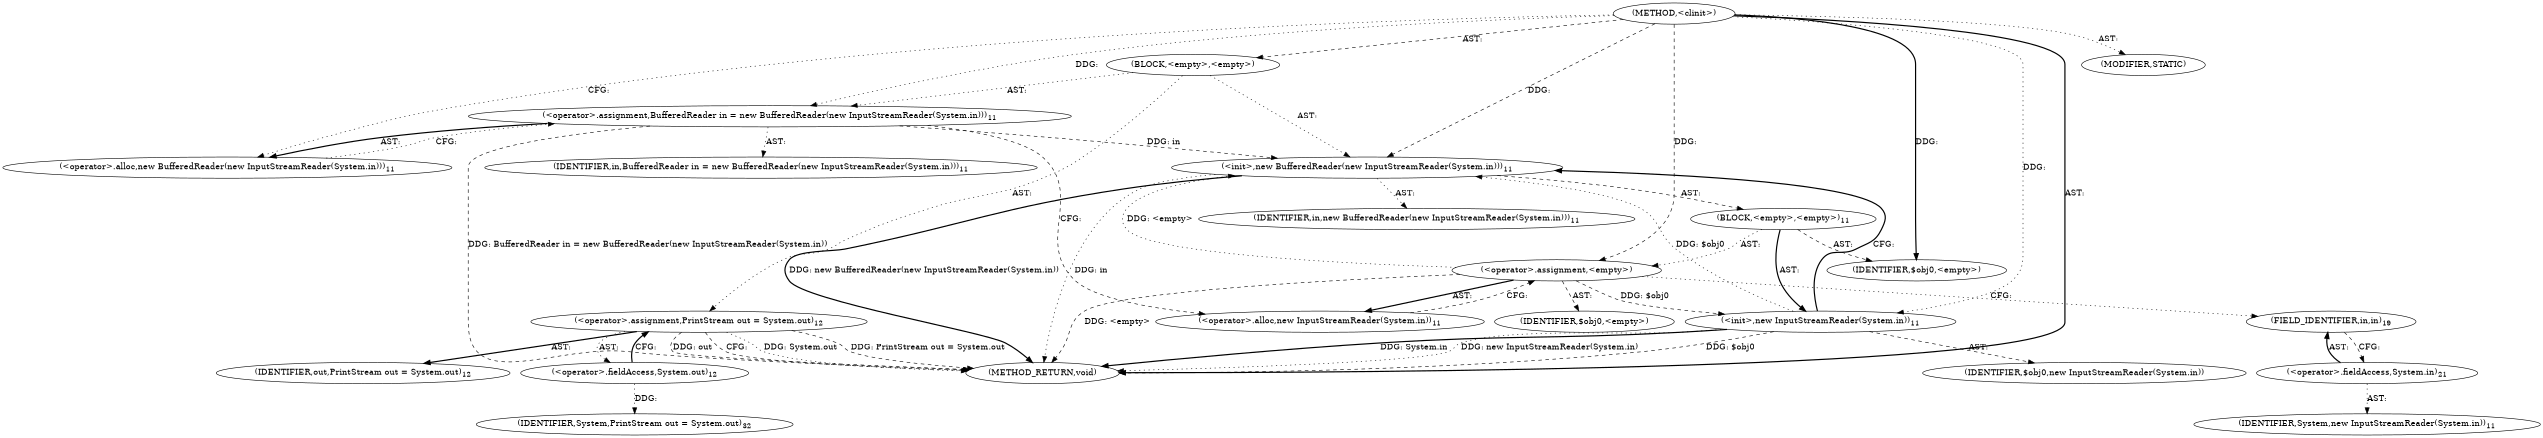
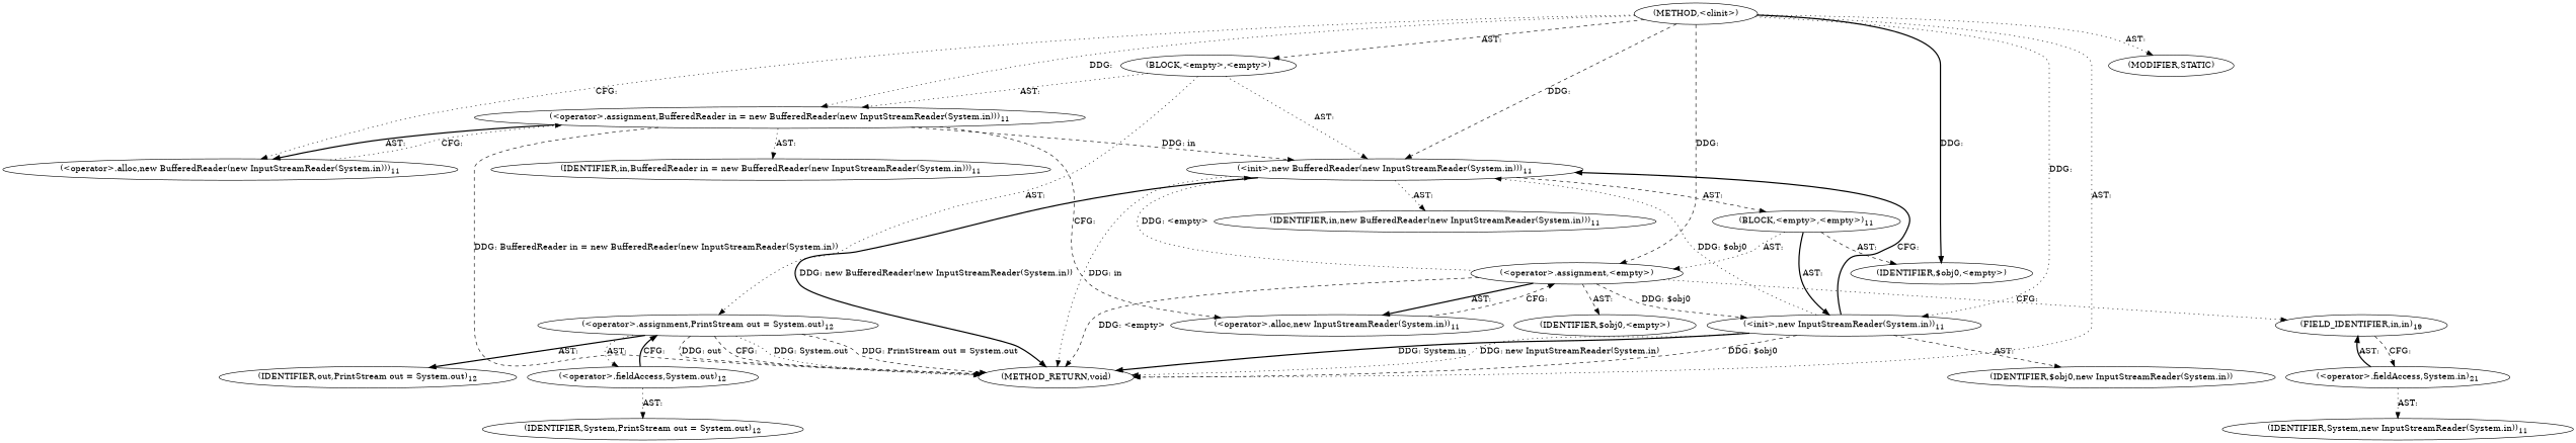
  digraph {
    edge [style=dotted]
    n1 [label=<(METHOD,&lt;clinit&gt;)>]
    n2 [label=<(BLOCK,&lt;empty&gt;,&lt;empty&gt;)>]
    n3 [label=<(&lt;operator&gt;.assignment,BufferedReader in = new BufferedReader(new InputStreamReader(System.in)))<SUB>11</SUB>>]
    n4 [label=<(&lt;operator&gt;.alloc,new BufferedReader(new InputStreamReader(System.in)))<SUB>11</SUB>>]
    n5 [label=<(&lt;init&gt;,new BufferedReader(new InputStreamReader(System.in)))<SUB>11</SUB>>]
    n6 [label=<(&lt;operator&gt;.assignment,&lt;empty&gt;)>]
    n7 [label=<(&lt;init&gt;,new InputStreamReader(System.in))<SUB>11</SUB>>]
    n8 [label=<(IDENTIFIER,$obj0,&lt;empty&gt;)>]
    n9 [label=<(MODIFIER,STATIC)>]
    n10 [label=<(METHOD_RETURN,void)>]
    n11 [label=<(&lt;operator&gt;.assignment,PrintStream out = System.out)<SUB>12</SUB>>]
    n12 [label=<(IDENTIFIER,in,BufferedReader in = new BufferedReader(new InputStreamReader(System.in)))<SUB>11</SUB>>]
    n13 [label=<(&lt;operator&gt;.alloc,new InputStreamReader(System.in))<SUB>11</SUB>>]
    n14 [label=<(IDENTIFIER,in,new BufferedReader(new InputStreamReader(System.in)))<SUB>11</SUB>>]
    n15 [label=<(BLOCK,&lt;empty&gt;,&lt;empty&gt;)<SUB>11</SUB>>]
    n16 [label=<(IDENTIFIER,$obj0,&lt;empty&gt;)>]
    n17 [label=<(FIELD_IDENTIFIER,in,in)<SUB>19</SUB>>]
    n18 [label=<(IDENTIFIER,$obj0,new InputStreamReader(System.in))>]
    n19 [label=<(IDENTIFIER,out,PrintStream out = System.out)<SUB>12</SUB>>]
    n20 [label=<(&lt;operator&gt;.fieldAccess,System.out)<SUB>12</SUB>>]
    n21 [label=<(&lt;operator&gt;.fieldAccess,System.in)<SUB>21</SUB>>]
    n22 [label=<(IDENTIFIER,System,new InputStreamReader(System.in))<SUB>11</SUB>>]
-   n23 [label=<(IDENTIFIER,System,PrintStream out = System.out)<SUB>32</SUB>>]
+   n23 [label=<(IDENTIFIER,System,PrintStream out = System.out)<SUB>12</SUB>>]
    n1 -> n2 [label="AST: " style=dashed]
    n1 -> n3 [label="DDG: "]
    n1 -> n4 [label="CFG: "]
    n1 -> n5 [label="DDG: " style=dashed]
    n1 -> n6 [label="DDG: " style=dashed]
    n1 -> n7 [label="DDG: "]
    n1 -> n8 [label="DDG: " style=bold]
    n1 -> n9 [label="AST: "]
-   n1 -> n10 [label="AST: " style=bold]
+   n1 -> n10 [label="AST: "]
    n2 -> n3 [label="AST: "]
    n2 -> n5 [label="AST: "]
    n2 -> n11 [label="AST: "]
    n3 -> n4 [label="AST: " style=bold]
    n3 -> n5 [label="DDG: in" style=dashed]
    n3 -> n10 [label="DDG: BufferedReader in = new BufferedReader(new InputStreamReader(System.in))" style=dashed]
    n3 -> n12 [label="AST: "]
    n3 -> n13 [label="CFG: " style=dashed]
    n4 -> n3 [label="CFG: "]
    n5 -> n10 [label="DDG: in"]
    n5 -> n10 [label="DDG: new BufferedReader(new InputStreamReader(System.in))" style=bold]
    n5 -> n14 [label="AST: "]
    n5 -> n15 [label="AST: " style=dashed]
    n6 -> n5 [label="DDG: &lt;empty&gt;"]
    n6 -> n7 [label="DDG: $obj0" style=dashed]
    n6 -> n10 [label="DDG: &lt;empty&gt;" style=dashed]
    n6 -> n13 [label="AST: " style=bold]
    n6 -> n16 [label="AST: " style=dashed]
    n6 -> n17 [label="CFG: "]
    n7 -> n5 [label="CFG: " style=bold]
    n7 -> n5 [label="DDG: $obj0"]
    n7 -> n10 [label="DDG: $obj0" style=dashed]
    n7 -> n10 [label="DDG: System.in" style=bold]
    n7 -> n10 [label="DDG: new InputStreamReader(System.in)"]
    n7 -> n18 [label="AST: " style=dashed]
    n11 -> n10 [label="CFG: " style=dashed]
    n11 -> n10 [label="DDG: System.out"]
    n11 -> n10 [label="DDG: PrintStream out = System.out" style=dashed]
    n11 -> n10 [label="DDG: out" style=dashed]
    n11 -> n19 [label="AST: " style=bold]
    n11 -> n20 [label="AST: "]
    n13 -> n6 [label="CFG: " style=dashed]
    n15 -> n6 [label="AST: "]
    n15 -> n7 [label="AST: " style=bold]
    n15 -> n8 [label="AST: " style=dashed]
    n17 -> n21 [label="CFG: " style=dashed]
    n20 -> n11 [label="CFG: " style=bold]
-   n20 -> n23 [label="DDG: "]
+   n20 -> n23 [label="AST: "]
    n21 -> n17 [label="AST: " style=bold]
    n21 -> n22 [label="AST: "]
  }
